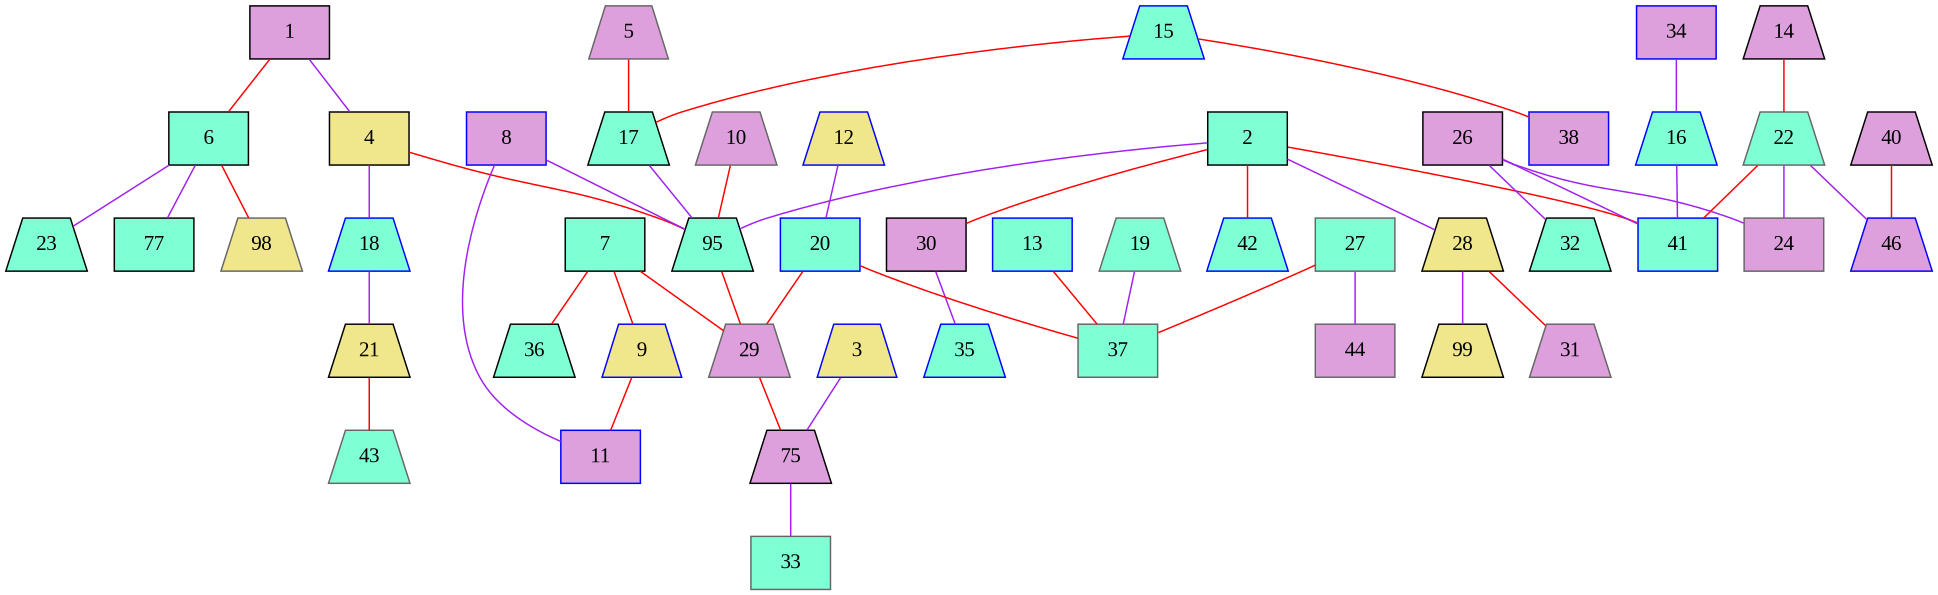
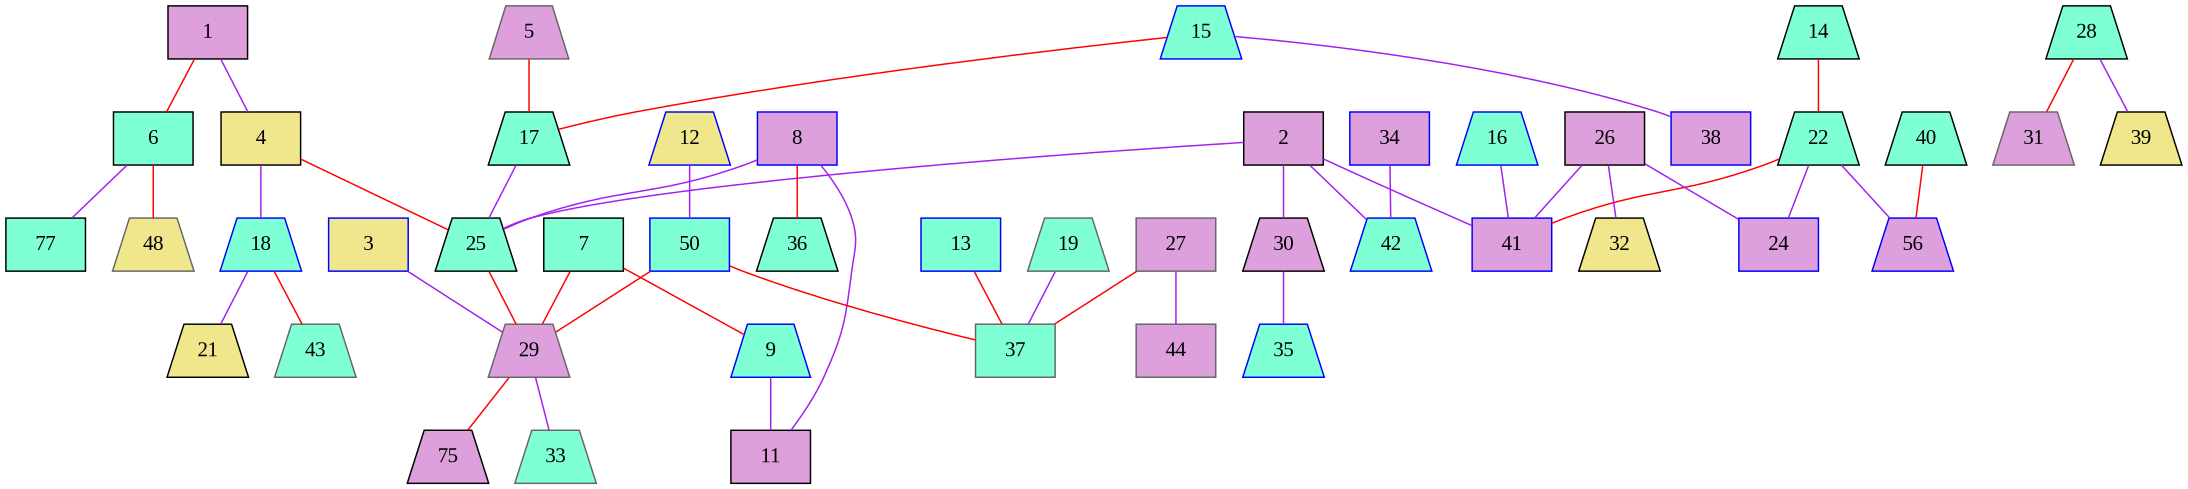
  graph {
    fontname="Liberation Serif"
    node [color=black fillcolor=aquamarine fontname="Liberation Serif" shape=trapezium style=filled]
    edge [color=purple fontname="Liberation Serif" weight=1.0]
    1 [fillcolor=plum shape=box]
    4 [fillcolor=khaki shape=box]
    6 [shape=box]
-   25 [label=95]
+   25
    18 [color=blue]
-   23
    n7 [label=77 shape=box]
-   48 [color=gray40 fillcolor=khaki label=98]
-   2 [shape=box]
-   28 [fillcolor=khaki]
-   30 [fillcolor=plum shape=box]
-   41 [color=blue shape=box]
+   48 [color=gray40 fillcolor=khaki]
+   2 [fillcolor=plum shape=box]
+   28
+   30 [fillcolor=plum]
+   41 [color=blue fillcolor=plum shape=box]
    42 [color=blue]
    29 [color=gray40 fillcolor=plum]
    31 [color=gray40 fillcolor=plum]
-   39 [fillcolor=khaki label=99]
+   39 [fillcolor=khaki]
    35 [color=blue]
-   3 [color=blue fillcolor=khaki]
-   33 [color=gray40 shape=box]
+   3 [color=blue fillcolor=khaki shape=box]
+   33 [color=gray40]
    n20 [fillcolor=plum label=75]
    21 [fillcolor=khaki]
    5 [color=gray40 fillcolor=plum]
    17
    7 [shape=box]
-   9 [color=blue fillcolor=khaki]
-   11 [color=blue fillcolor=plum shape=box]
+   9 [color=blue]
+   11 [fillcolor=plum shape=box]
    8 [color=blue fillcolor=plum shape=box]
    36
-   10 [color=gray40 fillcolor=plum]
    12 [color=blue fillcolor=khaki]
-   20 [color=blue shape=box]
+   20 [color=blue shape=box label=50]
    37 [color=gray40 shape=box]
    13 [color=blue shape=box]
-   14 [fillcolor=plum]
-   22 [color=gray40]
-   24 [color=gray40 fillcolor=plum shape=box]
-   46 [color=blue fillcolor=plum]
+   14
+   22
+   24 [color=blue fillcolor=plum shape=box]
+   46 [color=blue fillcolor=plum label=56]
    15 [color=blue]
    38 [color=blue fillcolor=plum shape=box]
    16 [color=blue]
    43 [color=gray40]
    19 [color=gray40]
    26 [fillcolor=plum shape=box]
-   32
+   32 [fillcolor=khaki]
    34 [color=blue fillcolor=plum shape=box]
-   27 [color=gray40 shape=box]
+   27 [color=gray40 fillcolor=plum shape=box]
    44 [color=gray40 fillcolor=plum shape=box]
-   40 [fillcolor=plum]
+   40
    1 -- 4
    1 -- 6 [color=red]
    4 -- 25 [color=red]
    4 -- 18
-   6 -- 23
    6 -- n7
    6 -- 48 [color=red]
    25 -- 29 [color=red]
    18 -- 21
    2 -- 25
-   2 -- 28
-   2 -- 30 [color=red]
-   2 -- 41 [color=red]
-   2 -- 42 [color=red]
+   2 -- 30
+   2 -- 41
+   2 -- 42
    28 -- 31 [color=red]
    28 -- 39
    30 -- 35
-   n20 -- 33
+   29 -- 33
    29 -- n20 [color=red]
-   3 -- n20
-   21 -- 43 [color=red]
+   3 -- 29
+   18 -- 43 [color=red]
    5 -- 17 [color=red]
    17 -- 25
    7 -- 29 [color=red]
    7 -- 9 [color=red]
-   9 -- 11 [color=red]
+   9 -- 11
    8 -- 25
    8 -- 11
-   7 -- 36 [color=red]
-   10 -- 25 [color=red]
+   8 -- 36 [color=red]
    12 -- 20
    20 -- 29 [color=red]
    20 -- 37 [color=red]
    13 -- 37 [color=red]
    14 -- 22 [color=red]
    22 -- 41 [color=red weight=2.0]
    22 -- 24
    22 -- 46
    15 -- 17 [color=red]
-   15 -- 38 [color=red]
+   15 -- 38
    16 -- 41
    19 -- 37
    26 -- 41
    26 -- 24
    26 -- 32
-   34 -- 16
+   34 -- 42
    27 -- 37 [color=red]
    27 -- 44
    40 -- 46 [color=red]
  }
